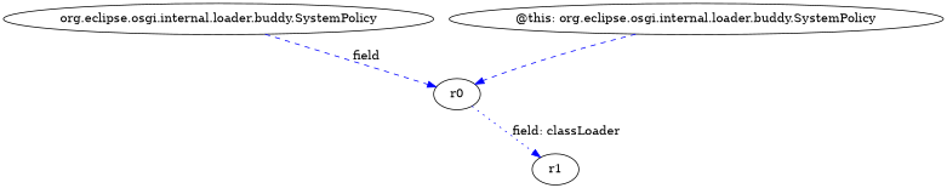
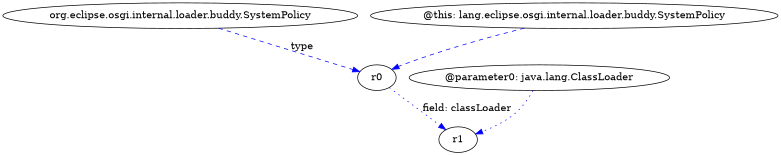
  digraph {
    edge [color=blue style=dashed]
    n1 [label="org.eclipse.osgi.internal.loader.buddy.SystemPolicy"]
    n2 [label=r0]
    n3 [label=r1]
-   n5 [label="@this: org.eclipse.osgi.internal.loader.buddy.SystemPolicy"]
-   n1 -> n2 [label=field]
+   n4 [label="@parameter0: java.lang.ClassLoader"]
+   n5 [label="@this: lang.eclipse.osgi.internal.loader.buddy.SystemPolicy"]
+   n1 -> n2 [label=type]
    n2 -> n3 [label="field: classLoader" style=dotted]
+   n4 -> n3 [style=dotted]
    n5 -> n2
  }
